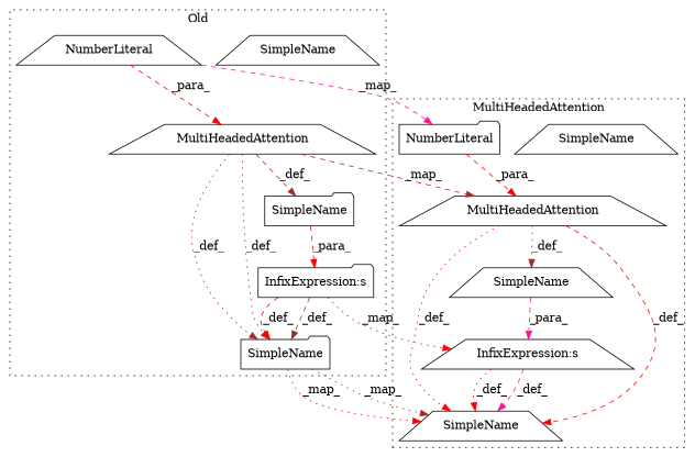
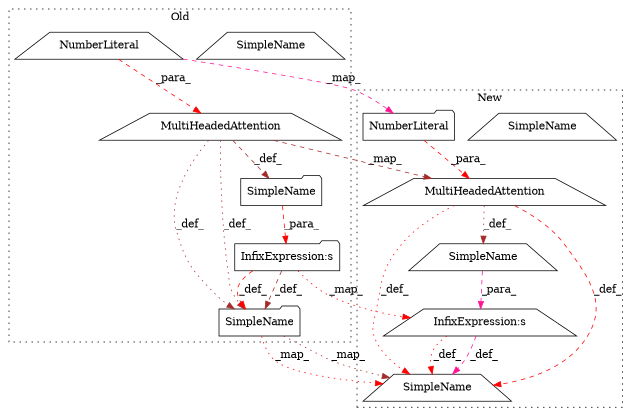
  digraph {
    node [a=42 l=5 shape=trapezium]
    edge [color=red style=dashed]
    n1 [a=32 l="21,1" label=MultiHeadedAttention s="7175,7203"]
    n2 [a=27 l=4 label="InfixExpression:s" s=7162 shape=folder]
    n3 [label=SimpleName shape=folder l=""]
    n4 [label=SimpleName s=7019]
    n5 [label=SimpleName s=7019 shape=folder]
    n6 [a=34 l=1 label=NumberLiteral s=7202]
    n7 [a=32 l="21,1" label=MultiHeadedAttention s="7333,7361"]
    n8 [label=SimpleName l=""]
    n9 [a=27 l=4 label="InfixExpression:s" s=7260]
    n10 [label=SimpleName s=7119]
    n11 [label=SimpleName s=7119]
    n12 [a=34 l=1 label=NumberLiteral s=7360 shape=folder]
    subgraph cluster_1 {
      label=Old
      style=dotted
      n1
      n2
      n3
      n4
      n5
      n6
    }
    subgraph cluster_2 {
-     label=MultiHeadedAttention
+     label=New
      style=dotted
      n7
      n8
      n9
      n10
      n11
      n12
    }
    n1 -> n3 [label=_def_ color=brown]
    n1 -> n5 [label=_def_ color=brown style=dotted]
    n1 -> n5 [label=_def_ color=brown style=dotted]
    n1 -> n7 [label=_map_ color=brown]
    n2 -> n5 [label=_def_]
    n2 -> n5 [label=_def_ color=brown]
    n2 -> n9 [label=_map_ style=dotted]
    n3 -> n2 [label=_para_]
    n5 -> n11 [label=_map_ style=dotted]
    n5 -> n11 [label=_map_ color=brown style=dotted]
    n6 -> n1 [label=_para_]
    n6 -> n12 [label=_map_ color=deeppink]
    n7 -> n8 [label=_def_ color=brown style=dotted]
    n7 -> n11 [label=_def_]
    n7 -> n11 [label=_def_ style=dotted]
    n8 -> n9 [label=_para_ color=deeppink]
    n9 -> n11 [label=_def_ color=deeppink]
    n9 -> n11 [label=_def_ style=dotted]
    n12 -> n7 [label=_para_]
  }
